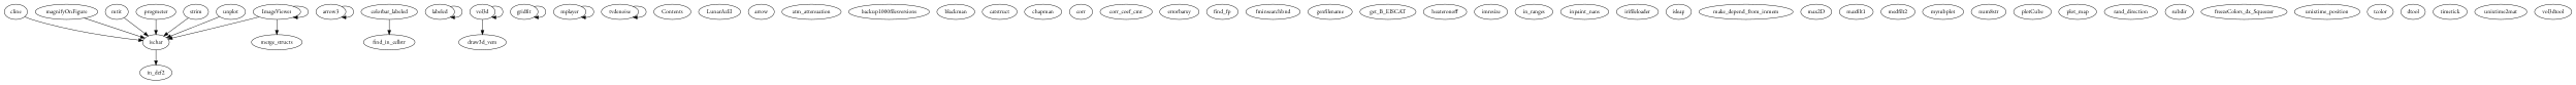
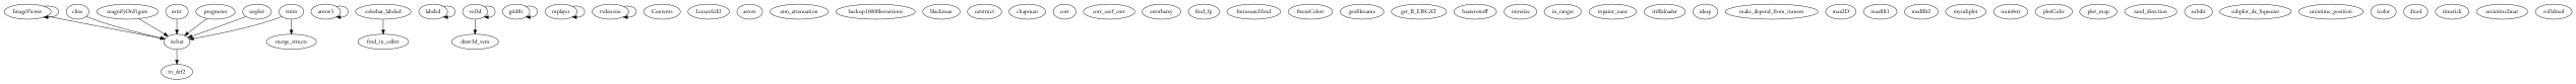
  digraph {
    fontname="EB Garamond"
    node [fontname="EB Garamond"]
    edge [fontname="EB Garamond"]
    ImageViewer
    ischar
    merge_structs
    in_def2
    arrow3
    cline
    colorbar_labeled
    find_in_cellstr
    n9 [label=labeled]
    vol3d
    draw3d_vem
    gridfit
    magnifyOnFigure
    mplayer
    mtit
    progmeter
    strim
    tvdenoise
    unplot
    Contents
    LunarAzEl
    arrow
    atm_attenuation
    backup1000filesversions
    blackman
    catstruct
    chapman
    corr
    corr_coef_cmt
    errorbarxy
    find_fp
    fminsearchbnd
+   freezeColors
    genfilename
    get_B_EISCAT
    heateronoff
    imresize
    in_ranges
    inpaint_nans
    irifileloader
    isleap
    make_depend_from_inmem
    max2D
    maxfilt1
    medfilt2
    mysubplot
    num8str
    plotCube
    plot_map
    rand_direction
    subdir
-   subplot_dx_Squeezer [label=freezeColors_dx_Squeezer]
+   subplot_dx_Squeezer
    n53 [label=unixtime_position]
    tcolor
    n55 [label=dtool]
    timetick
    unixtime2mat
    vol3dtool
    ImageViewer -> ImageViewer
    ImageViewer -> ischar
-   ImageViewer -> merge_structs
+   strim -> merge_structs
    ischar -> in_def2
    arrow3 -> arrow3
    cline -> ischar
    colorbar_labeled -> find_in_cellstr
    n9 -> n9
    vol3d -> vol3d
    vol3d -> draw3d_vem
    gridfit -> gridfit
    magnifyOnFigure -> ischar
    mplayer -> mplayer
    mtit -> ischar
    progmeter -> ischar
    strim -> ischar
    tvdenoise -> tvdenoise
    unplot -> ischar
  }
